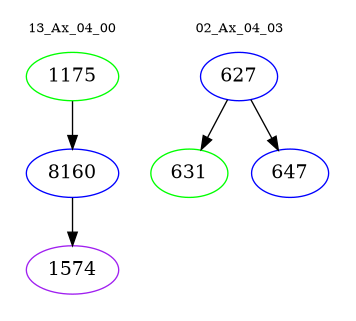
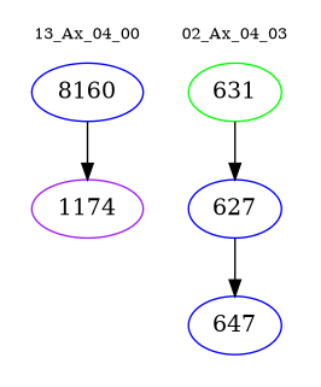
  digraph {
    node [color=blue]
    edge [color=black]
-   n1 [color=green label=1175]
    n2 [label=8160]
-   n3 [color=purple label=1574]
+   n3 [color=purple label=1174]
    n4 [color=green label=631]
    n5 [label=627]
    n6 [label=647]
    subgraph cluster_1 {
      color=white
      fontsize=10
      label="13_Ax_04_00"
-     n1
      n2
      n3
    }
    subgraph cluster_2 {
      color=white
      fontsize=10
      label="02_Ax_04_03"
      n4
      n5
      n6
    }
-   n1 -> n2
    n2 -> n3
-   n5 -> n4
+   n4 -> n5
    n5 -> n6
  }
